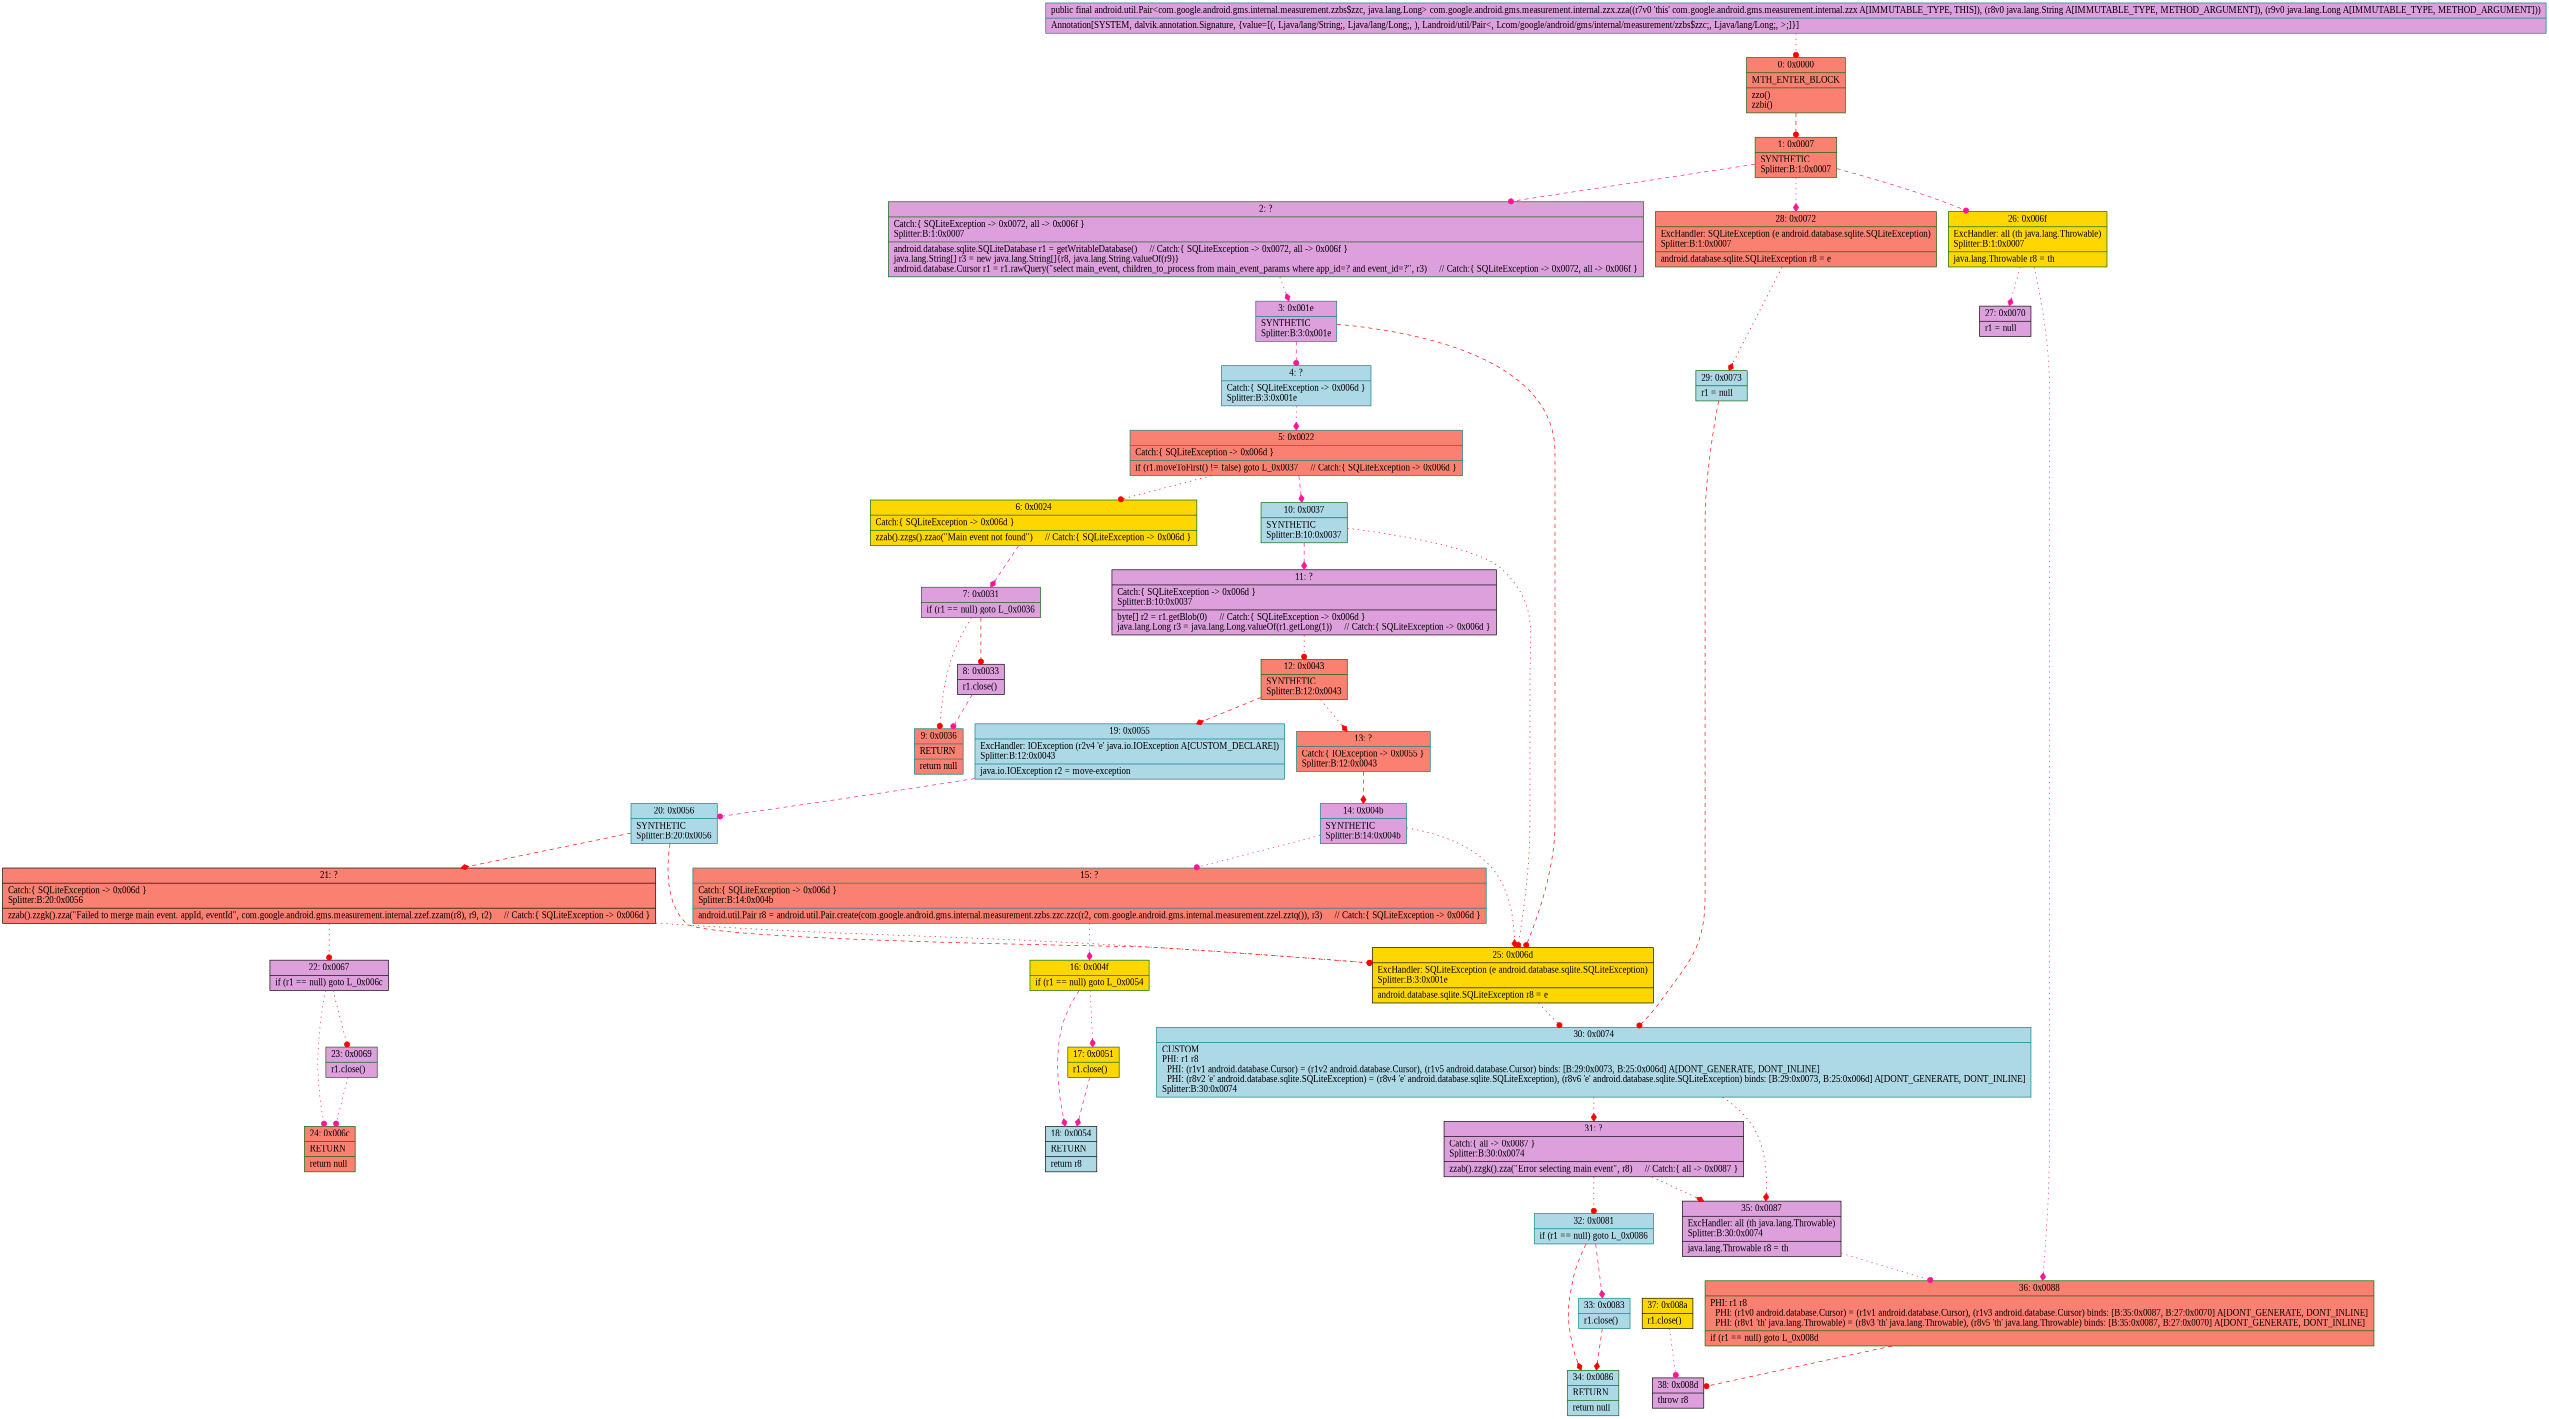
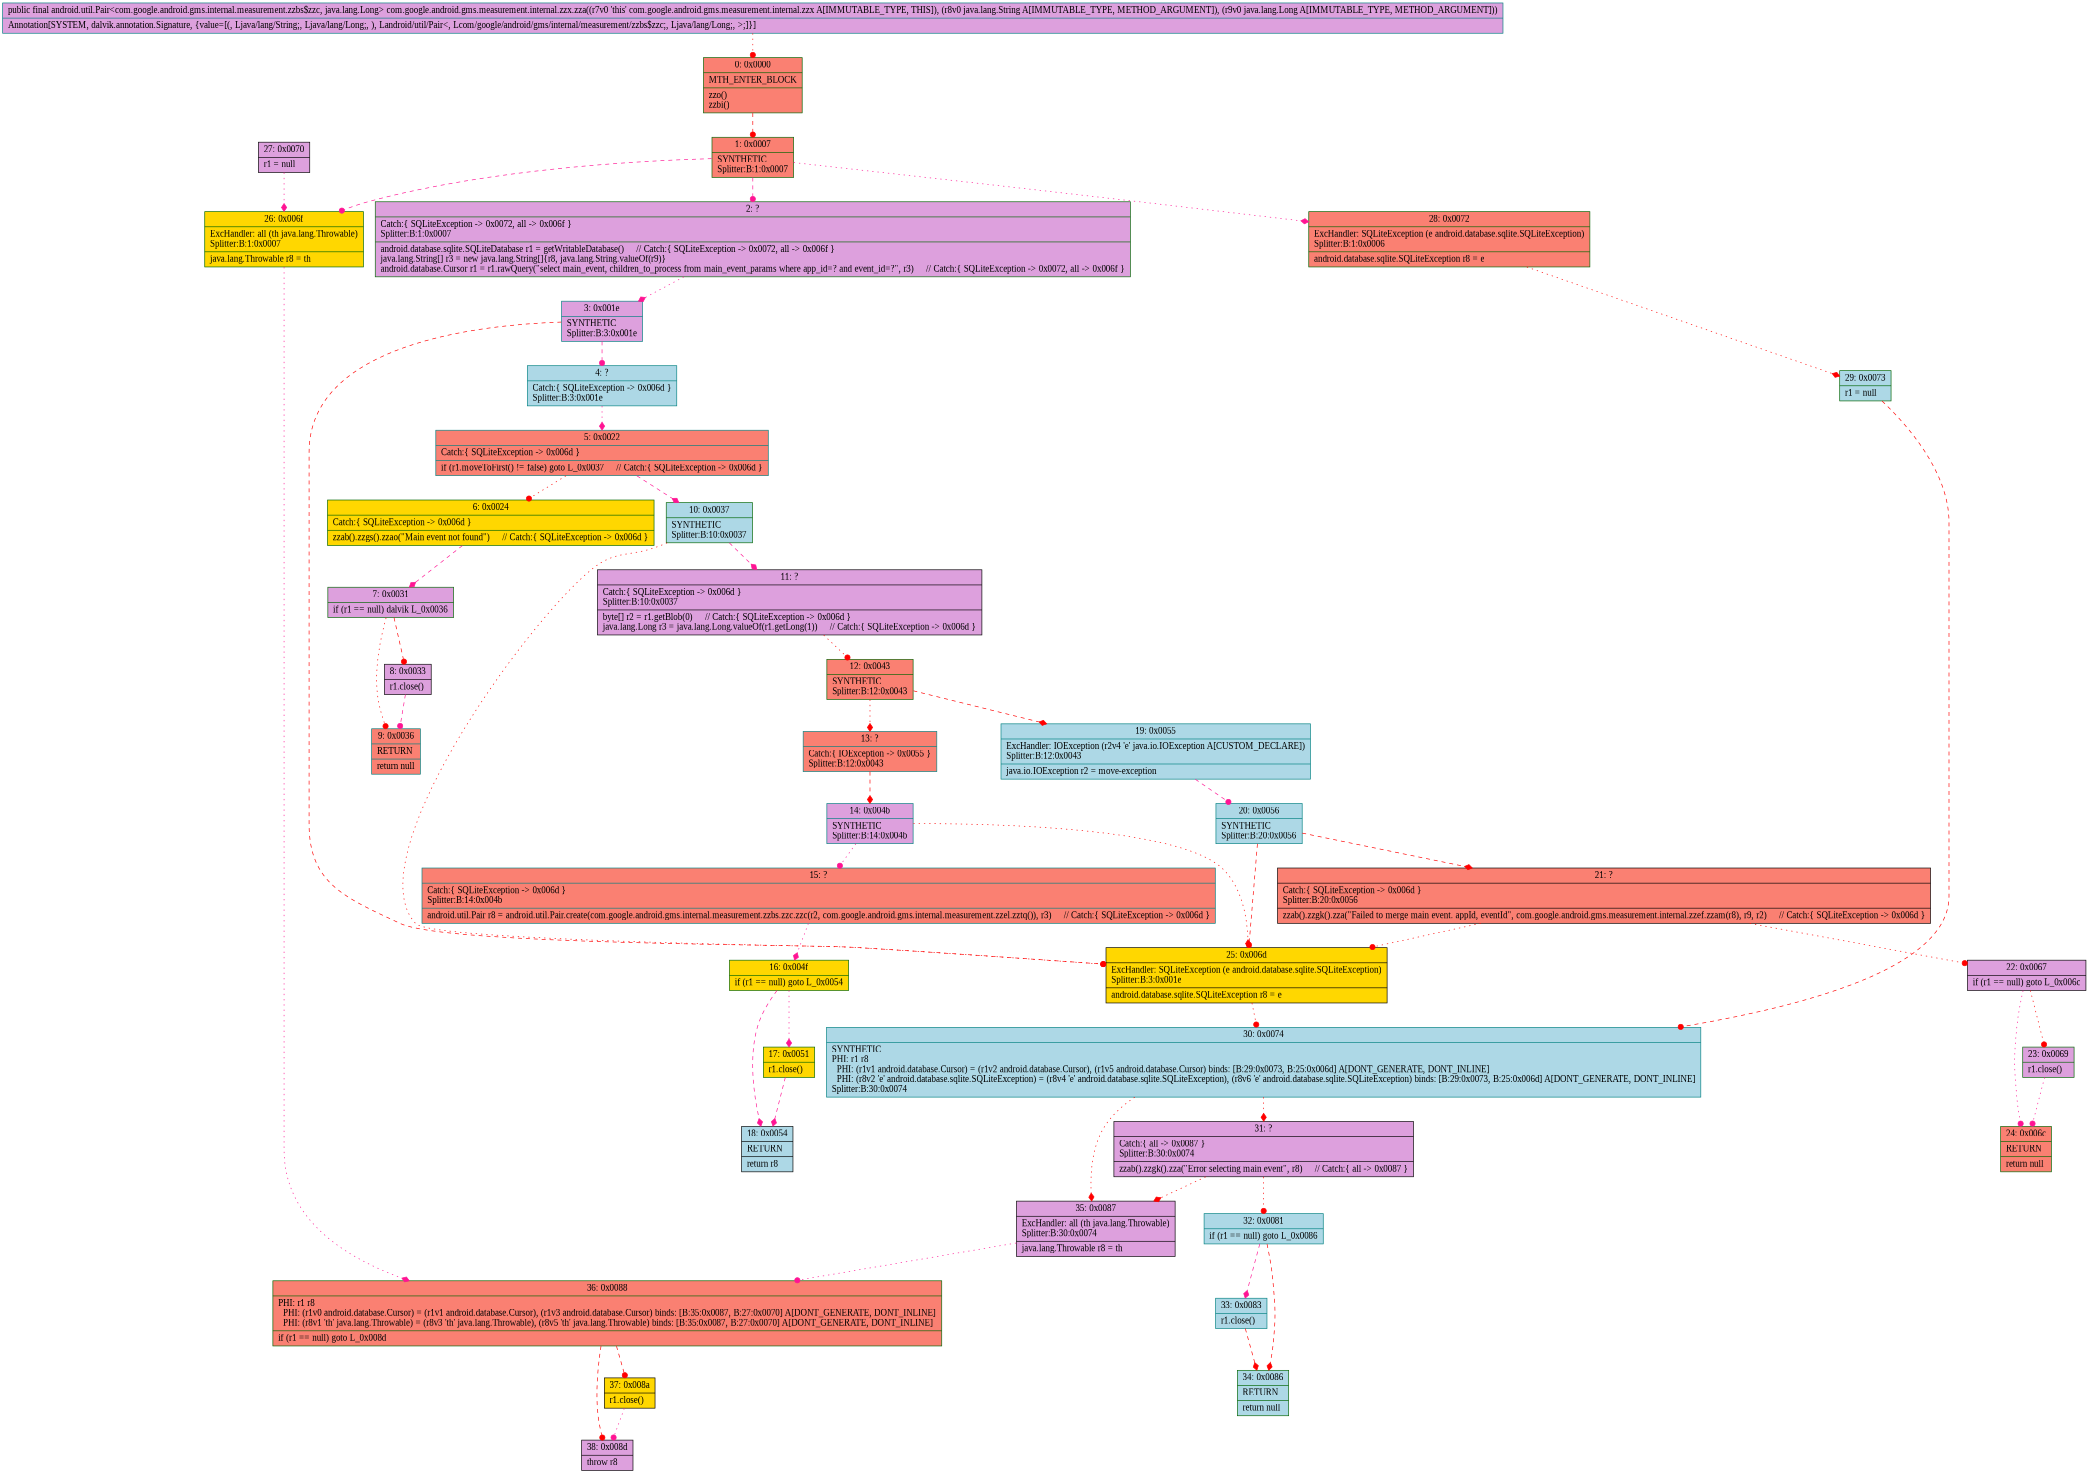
  digraph {
    fontname="Liberation Serif"
    node [color=darkgreen fillcolor=plum fontname="Liberation Serif" shape=record style=filled]
    edge [arrowhead=dot color=red fontname="Liberation Serif" style=dotted]
    n1 [fillcolor=salmon label="{0\:\ 0x0000|MTH_ENTER_BLOCK\l|zzo()\lzzbi()\l}"]
    n2 [fillcolor=salmon label="{1\:\ 0x0007|SYNTHETIC\lSplitter:B:1:0x0007\l}"]
    n3 [label="{2\:\ ?|Catch:\{ SQLiteException \-\> 0x0072, all \-\> 0x006f \}\lSplitter:B:1:0x0007\l|android.database.sqlite.SQLiteDatabase r1 = getWritableDatabase()     \/\/ Catch:\{ SQLiteException \-\> 0x0072, all \-\> 0x006f \}\ljava.lang.String[] r3 = new java.lang.String[]\{r8, java.lang.String.valueOf(r9)\}\landroid.database.Cursor r1 = r1.rawQuery(\"select main_event, children_to_process from main_event_params where app_id=? and event_id=?\", r3)     \/\/ Catch:\{ SQLiteException \-\> 0x0072, all \-\> 0x006f \}\l}"]
    n4 [fillcolor=gold label="{26\:\ 0x006f|ExcHandler: all (th java.lang.Throwable)\lSplitter:B:1:0x0007\l|java.lang.Throwable r8 = th\l}"]
-   n5 [fillcolor=salmon label="{28\:\ 0x0072|ExcHandler: SQLiteException (e android.database.sqlite.SQLiteException)\lSplitter:B:1:0x0007\l|android.database.sqlite.SQLiteException r8 = e\l}"]
+   n5 [fillcolor=salmon label="{28\:\ 0x0072|ExcHandler: SQLiteException (e android.database.sqlite.SQLiteException)\lSplitter:B:1:0x0006\l|android.database.sqlite.SQLiteException r8 = e\l}"]
    n6 [color=teal label="{3\:\ 0x001e|SYNTHETIC\lSplitter:B:3:0x001e\l}"]
    n7 [color=black label="{27\:\ 0x0070|r1 = null\l}"]
    n8 [fillcolor=salmon label="{36\:\ 0x0088|PHI: r1 r8 \l  PHI: (r1v0 android.database.Cursor) = (r1v1 android.database.Cursor), (r1v3 android.database.Cursor) binds: [B:35:0x0087, B:27:0x0070] A[DONT_GENERATE, DONT_INLINE]\l  PHI: (r8v1 'th' java.lang.Throwable) = (r8v3 'th' java.lang.Throwable), (r8v5 'th' java.lang.Throwable) binds: [B:35:0x0087, B:27:0x0070] A[DONT_GENERATE, DONT_INLINE]\l|if (r1 == null) goto L_0x008d\l}"]
    n9 [fillcolor=lightblue label="{29\:\ 0x0073|r1 = null\l}"]
    n10 [color=teal fillcolor=lightblue label="{4\:\ ?|Catch:\{ SQLiteException \-\> 0x006d \}\lSplitter:B:3:0x001e\l}"]
    n11 [color=black fillcolor=gold label="{25\:\ 0x006d|ExcHandler: SQLiteException (e android.database.sqlite.SQLiteException)\lSplitter:B:3:0x001e\l|android.database.sqlite.SQLiteException r8 = e\l}"]
    n12 [color=teal fillcolor=salmon label="{5\:\ 0x0022|Catch:\{ SQLiteException \-\> 0x006d \}\l|if (r1.moveToFirst() != false) goto L_0x0037     \/\/ Catch:\{ SQLiteException \-\> 0x006d \}\l}"]
-   n13 [color=teal fillcolor=lightblue label="{30\:\ 0x0074|CUSTOM\lPHI: r1 r8 \l  PHI: (r1v1 android.database.Cursor) = (r1v2 android.database.Cursor), (r1v5 android.database.Cursor) binds: [B:29:0x0073, B:25:0x006d] A[DONT_GENERATE, DONT_INLINE]\l  PHI: (r8v2 'e' android.database.sqlite.SQLiteException) = (r8v4 'e' android.database.sqlite.SQLiteException), (r8v6 'e' android.database.sqlite.SQLiteException) binds: [B:29:0x0073, B:25:0x006d] A[DONT_GENERATE, DONT_INLINE]\lSplitter:B:30:0x0074\l}"]
+   n13 [color=teal fillcolor=lightblue label="{30\:\ 0x0074|SYNTHETIC\lPHI: r1 r8 \l  PHI: (r1v1 android.database.Cursor) = (r1v2 android.database.Cursor), (r1v5 android.database.Cursor) binds: [B:29:0x0073, B:25:0x006d] A[DONT_GENERATE, DONT_INLINE]\l  PHI: (r8v2 'e' android.database.sqlite.SQLiteException) = (r8v4 'e' android.database.sqlite.SQLiteException), (r8v6 'e' android.database.sqlite.SQLiteException) binds: [B:29:0x0073, B:25:0x006d] A[DONT_GENERATE, DONT_INLINE]\lSplitter:B:30:0x0074\l}"]
    n14 [fillcolor=gold label="{6\:\ 0x0024|Catch:\{ SQLiteException \-\> 0x006d \}\l|zzab().zzgs().zzao(\"Main event not found\")     \/\/ Catch:\{ SQLiteException \-\> 0x006d \}\l}"]
    n15 [fillcolor=lightblue label="{10\:\ 0x0037|SYNTHETIC\lSplitter:B:10:0x0037\l}"]
-   n16 [label="{7\:\ 0x0031|if (r1 == null) goto L_0x0036\l}"]
+   n16 [label="{7\:\ 0x0031|if (r1 == null) dalvik L_0x0036\l}"]
    n17 [color=black label="{11\:\ ?|Catch:\{ SQLiteException \-\> 0x006d \}\lSplitter:B:10:0x0037\l|byte[] r2 = r1.getBlob(0)     \/\/ Catch:\{ SQLiteException \-\> 0x006d \}\ljava.lang.Long r3 = java.lang.Long.valueOf(r1.getLong(1))     \/\/ Catch:\{ SQLiteException \-\> 0x006d \}\l}"]
    n18 [color=black label="{8\:\ 0x0033|r1.close()\l}"]
    n19 [color=teal fillcolor=salmon label="{9\:\ 0x0036|RETURN\l|return null\l}"]
    n20 [fillcolor=salmon label="{12\:\ 0x0043|SYNTHETIC\lSplitter:B:12:0x0043\l}"]
    n21 [color=teal fillcolor=salmon label="{13\:\ ?|Catch:\{ IOException \-\> 0x0055 \}\lSplitter:B:12:0x0043\l}"]
    n22 [color=teal fillcolor=lightblue label="{19\:\ 0x0055|ExcHandler: IOException (r2v4 'e' java.io.IOException A[CUSTOM_DECLARE])\lSplitter:B:12:0x0043\l|java.io.IOException r2 = move\-exception\l}"]
    n23 [color=teal label="{14\:\ 0x004b|SYNTHETIC\lSplitter:B:14:0x004b\l}"]
    n24 [color=teal fillcolor=lightblue label="{20\:\ 0x0056|SYNTHETIC\lSplitter:B:20:0x0056\l}"]
    n25 [color=teal fillcolor=salmon label="{15\:\ ?|Catch:\{ SQLiteException \-\> 0x006d \}\lSplitter:B:14:0x004b\l|android.util.Pair r8 = android.util.Pair.create(com.google.android.gms.internal.measurement.zzbs.zzc.zzc(r2, com.google.android.gms.internal.measurement.zzel.zztq()), r3)     \/\/ Catch:\{ SQLiteException \-\> 0x006d \}\l}"]
    n26 [fillcolor=gold label="{16\:\ 0x004f|if (r1 == null) goto L_0x0054\l}"]
    n27 [fillcolor=gold label="{17\:\ 0x0051|r1.close()\l}"]
    n28 [color=black fillcolor=lightblue label="{18\:\ 0x0054|RETURN\l|return r8\l}"]
    n29 [color=black fillcolor=salmon label="{21\:\ ?|Catch:\{ SQLiteException \-\> 0x006d \}\lSplitter:B:20:0x0056\l|zzab().zzgk().zza(\"Failed to merge main event. appId, eventId\", com.google.android.gms.measurement.internal.zzef.zzam(r8), r9, r2)     \/\/ Catch:\{ SQLiteException \-\> 0x006d \}\l}"]
    n30 [color=black label="{22\:\ 0x0067|if (r1 == null) goto L_0x006c\l}"]
    n31 [label="{23\:\ 0x0069|r1.close()\l}"]
    n32 [fillcolor=salmon label="{24\:\ 0x006c|RETURN\l|return null\l}"]
    n33 [color=black label="{31\:\ ?|Catch:\{ all \-\> 0x0087 \}\lSplitter:B:30:0x0074\l|zzab().zzgk().zza(\"Error selecting main event\", r8)     \/\/ Catch:\{ all \-\> 0x0087 \}\l}"]
    n34 [color=black label="{35\:\ 0x0087|ExcHandler: all (th java.lang.Throwable)\lSplitter:B:30:0x0074\l|java.lang.Throwable r8 = th\l}"]
    n35 [color=black fillcolor=gold label="{37\:\ 0x008a|r1.close()\l}"]
    n36 [color=black label="{38\:\ 0x008d|throw r8\l}"]
    n37 [color=teal fillcolor=lightblue label="{32\:\ 0x0081|if (r1 == null) goto L_0x0086\l}"]
    n38 [color=teal fillcolor=lightblue label="{33\:\ 0x0083|r1.close()\l}"]
    n39 [fillcolor=lightblue label="{34\:\ 0x0086|RETURN\l|return null\l}"]
    n40 [color=teal label="{public final android.util.Pair\<com.google.android.gms.internal.measurement.zzbs$zzc, java.lang.Long\> com.google.android.gms.measurement.internal.zzx.zza((r7v0 'this' com.google.android.gms.measurement.internal.zzx A[IMMUTABLE_TYPE, THIS]), (r8v0 java.lang.String A[IMMUTABLE_TYPE, METHOD_ARGUMENT]), (r9v0 java.lang.Long A[IMMUTABLE_TYPE, METHOD_ARGUMENT]))  | Annotation[SYSTEM, dalvik.annotation.Signature, \{value=[(, Ljava\/lang\/String;, Ljava\/lang\/Long;, ), Landroid\/util\/Pair\<, Lcom\/google\/android\/gms\/internal\/measurement\/zzbs$zzc;, Ljava\/lang\/Long;, \>;]\}]\l}"]
    n1 -> n2 [style=dashed]
    n2 -> n3 [color=deeppink style=dashed]
    n2 -> n4 [color=deeppink style=dashed]
    n2 -> n5 [arrowhead=diamond color=deeppink]
    n3 -> n6 [arrowhead=diamond color=deeppink]
-   n4 -> n7 [arrowhead=diamond color=deeppink]
+   n7 -> n4 [arrowhead=diamond color=deeppink]
    n4 -> n8 [arrowhead=diamond color=deeppink]
    n5 -> n9 [arrowhead=diamond]
    n6 -> n10 [color=deeppink style=dashed]
    n6 -> n11 [style=dashed]
+   n8 -> n35 [style=dashed]
    n8 -> n36 [style=dashed]
    n9 -> n13 [style=dashed]
    n10 -> n12 [arrowhead=diamond color=deeppink]
    n11 -> n13
    n12 -> n14
    n12 -> n15 [arrowhead=diamond color=deeppink style=dashed]
    n13 -> n33 [arrowhead=diamond]
    n13 -> n34 [arrowhead=diamond]
    n14 -> n16 [arrowhead=diamond color=deeppink style=dashed]
    n15 -> n11
    n15 -> n17 [arrowhead=diamond color=deeppink style=dashed]
    n16 -> n18 [style=dashed]
    n16 -> n19
    n17 -> n20
    n18 -> n19 [color=deeppink style=dashed]
    n20 -> n21 [arrowhead=diamond]
    n20 -> n22 [arrowhead=diamond style=dashed]
    n21 -> n23 [arrowhead=diamond style=dashed]
    n22 -> n24 [color=deeppink style=dashed]
    n23 -> n11 [arrowhead=diamond]
    n23 -> n25 [color=deeppink]
    n24 -> n11 [style=dashed]
    n24 -> n29 [arrowhead=diamond style=dashed]
    n25 -> n26 [arrowhead=diamond color=deeppink]
    n26 -> n27 [arrowhead=diamond color=deeppink]
    n26 -> n28 [arrowhead=diamond color=deeppink style=dashed]
    n27 -> n28 [arrowhead=diamond color=deeppink style=dashed]
    n29 -> n11
    n29 -> n30
    n30 -> n31
    n30 -> n32 [color=deeppink]
    n31 -> n32 [color=deeppink]
    n33 -> n34 [arrowhead=diamond]
    n33 -> n37
    n34 -> n8 [color=deeppink]
    n35 -> n36 [color=deeppink]
    n37 -> n38 [arrowhead=diamond color=deeppink style=dashed]
    n37 -> n39 [arrowhead=diamond style=dashed]
    n38 -> n39 [arrowhead=diamond style=dashed]
    n40 -> n1
  }
